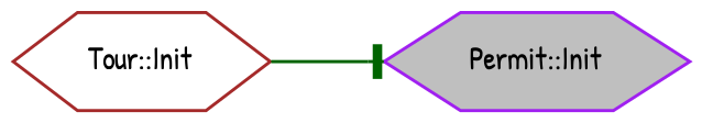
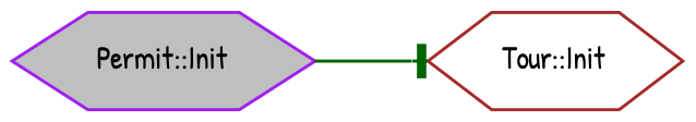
  digraph {
    rankdir=LR
    fontname="Patrick Hand"
    node [fontname="Patrick Hand" fontsize=10 shape=hexagon style=filled]
    n1 [color=purple fillcolor=grey75 fontcolor=black height=0.2 label="Permit::Init" width=0.4]
    n2 [color=brown fillcolor=white height=0.2 label="Tour::Init" width=0.4]
-   n2 -> n1 [color=darkgreen fontname="Patrick Hand" fontsize=10 labelfontname=Helvetica labelfontsize=10 style=solid arrowhead=tee]
+   n1 -> n2 [color=darkgreen fontname="Patrick Hand" fontsize=10 labelfontname=Helvetica labelfontsize=10 style=solid arrowhead=tee]
  }
